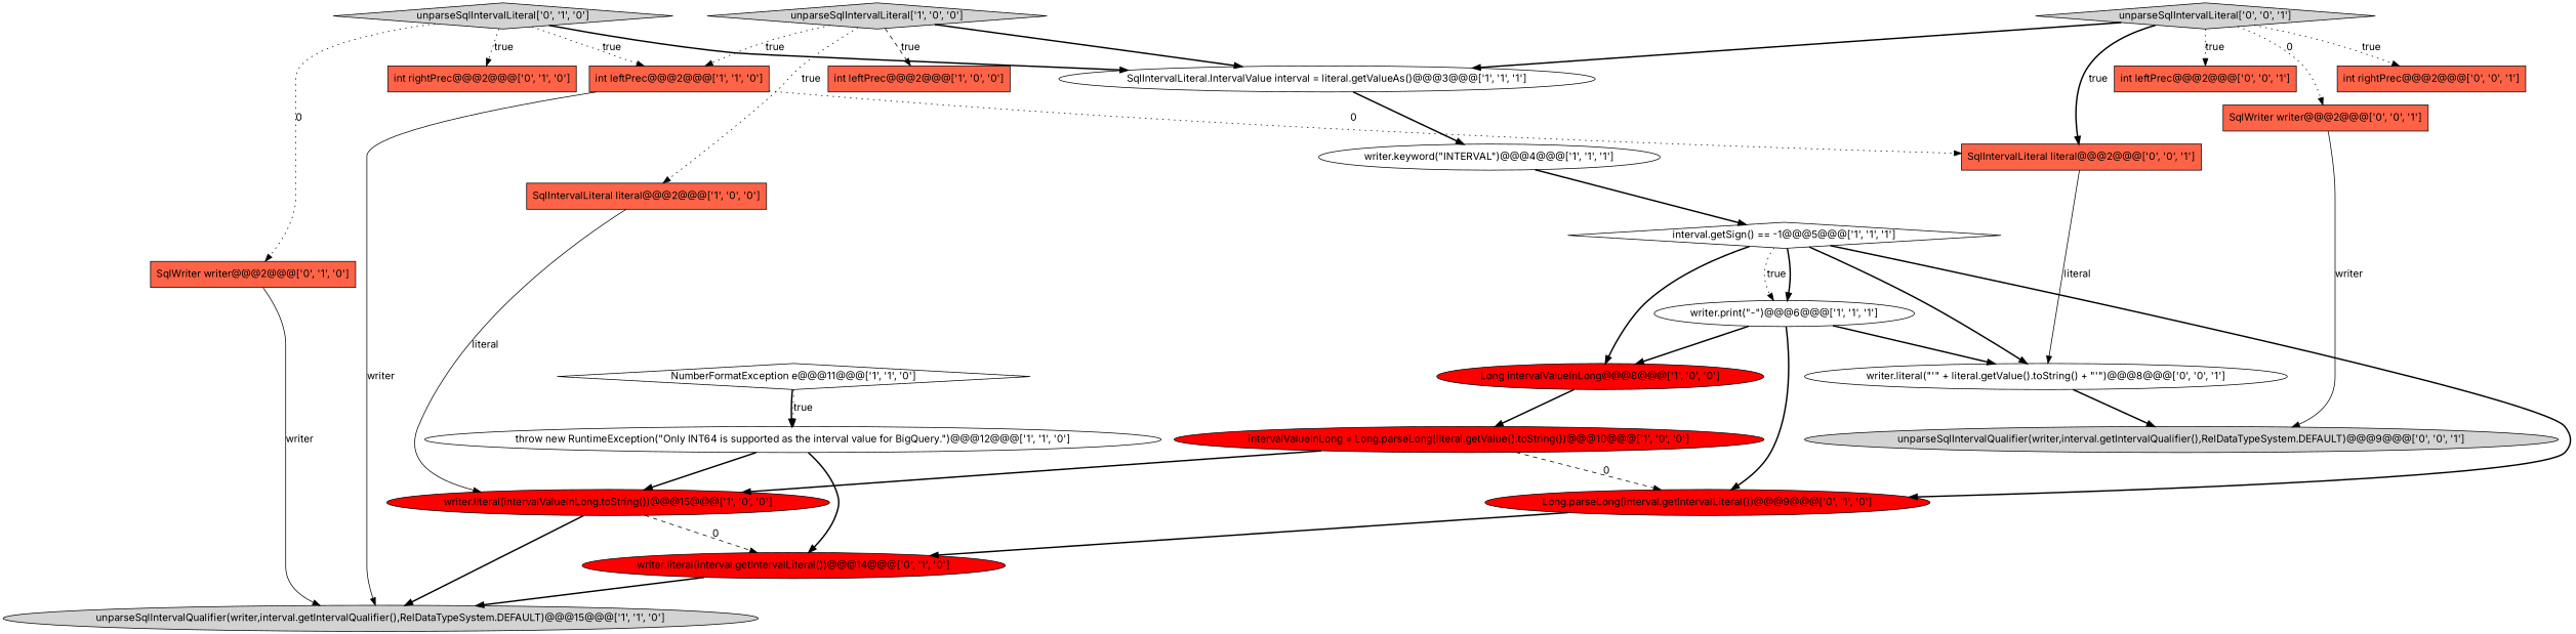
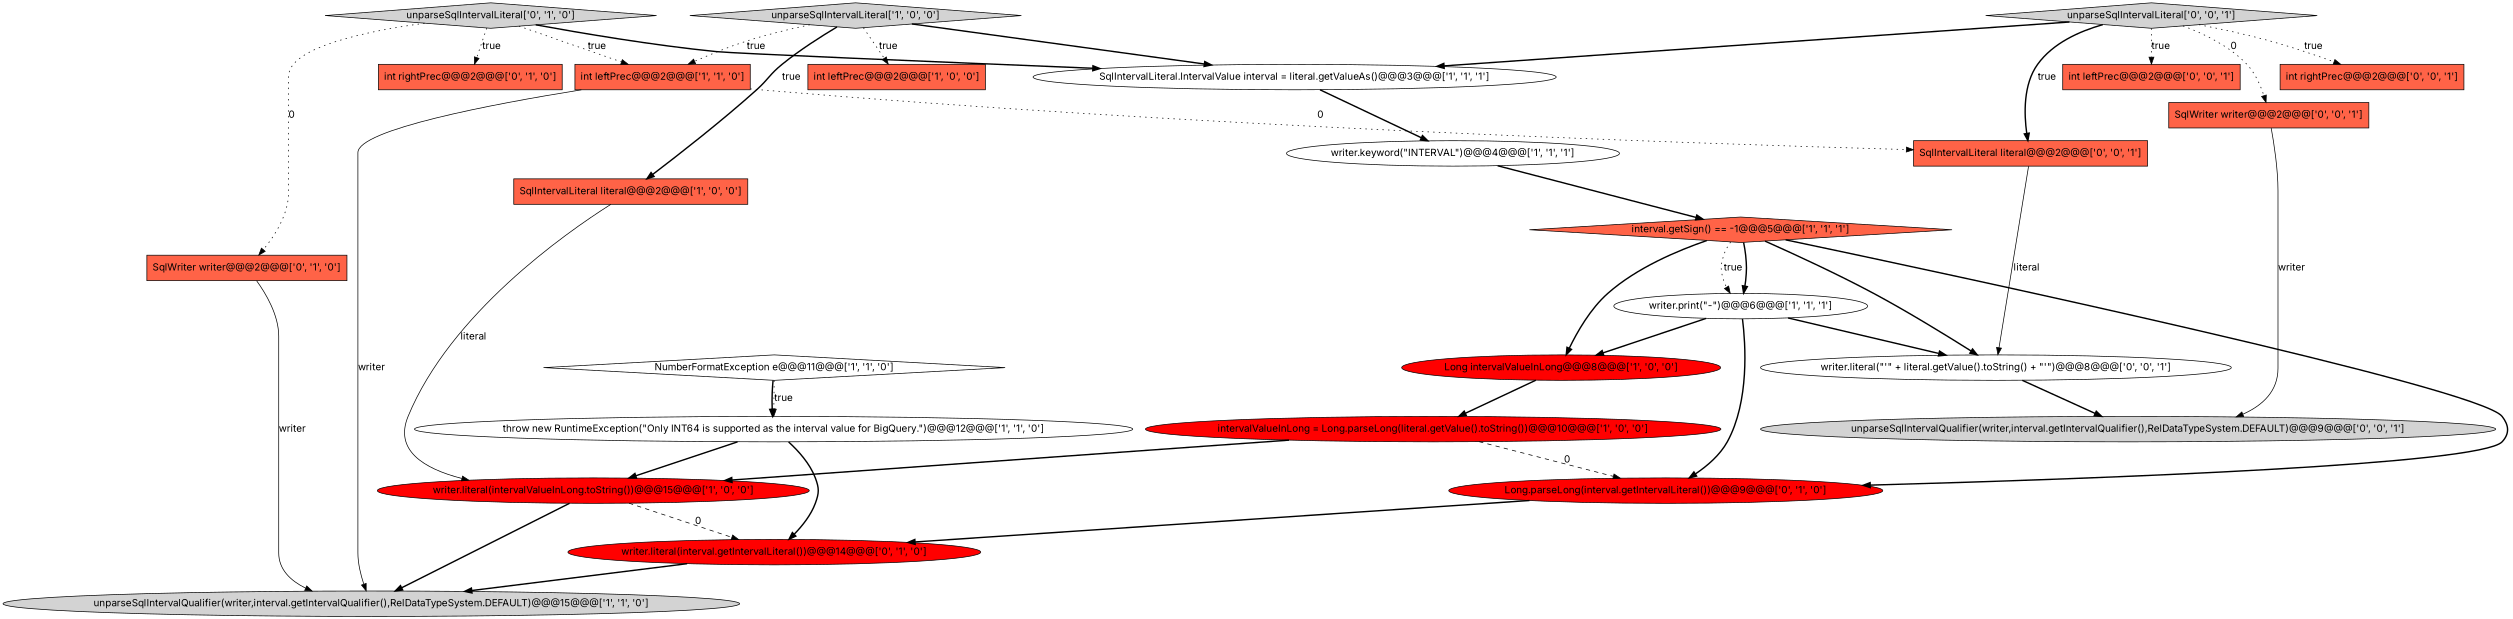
  digraph {
    fontname=Inter
    node [fillcolor=tomato fontname=Inter shape=ellipse style=filled]
    edge [fontname=Inter style=bold]
    n1 [label="int rightPrec@@@2@@@['0', '1', '0']" shape=box]
    n2 [fillcolor=red label="writer.literal(intervalValueInLong.toString())@@@15@@@['1', '0', '0']"]
    n3 [fillcolor=red label="writer.literal(interval.getIntervalLiteral())@@@14@@@['0', '1', '0']"]
    n4 [fillcolor=lightgray label="unparseSqlIntervalQualifier(writer,interval.getIntervalQualifier(),RelDataTypeSystem.DEFAULT)@@@15@@@['1', '1', '0']"]
    n5 [label="int rightPrec@@@2@@@['0', '0', '1']" shape=box]
    n6 [label="int leftPrec@@@2@@@['1', '0', '0']" shape=box]
    n7 [fillcolor=white label="throw new RuntimeException(\"Only INT64 is supported as the interval value for BigQuery.\")@@@12@@@['1', '1', '0']"]
    n8 [fillcolor=lightgray label="unparseSqlIntervalLiteral['0', '1', '0']" shape=diamond]
    n9 [fillcolor=white label="SqlIntervalLiteral.IntervalValue interval = literal.getValueAs()@@@3@@@['1', '1', '1']"]
    n10 [label="SqlWriter writer@@@2@@@['0', '1', '0']" shape=box]
    n11 [label="int leftPrec@@@2@@@['1', '1', '0']" shape=box]
    n12 [fillcolor=white label="writer.keyword(\"INTERVAL\")@@@4@@@['1', '1', '1']"]
    n13 [label="SqlIntervalLiteral literal@@@2@@@['0', '0', '1']" shape=box]
    n14 [fillcolor=white label="writer.literal(\"'\" + literal.getValue().toString() + \"'\")@@@8@@@['0', '0', '1']"]
    n15 [fillcolor=lightgray label="unparseSqlIntervalQualifier(writer,interval.getIntervalQualifier(),RelDataTypeSystem.DEFAULT)@@@9@@@['0', '0', '1']"]
    n16 [fillcolor=white label="writer.print(\"-\")@@@6@@@['1', '1', '1']"]
    n17 [fillcolor=red label="Long.parseLong(interval.getIntervalLiteral())@@@9@@@['0', '1', '0']"]
    n18 [fillcolor=red label="Long intervalValueInLong@@@8@@@['1', '0', '0']"]
    n19 [fillcolor=red label="intervalValueInLong = Long.parseLong(literal.getValue().toString())@@@10@@@['1', '0', '0']"]
-   n20 [fillcolor=white label="interval.getSign() == -1@@@5@@@['1', '1', '1']" shape=diamond]
+   n20 [label="interval.getSign() == -1@@@5@@@['1', '1', '1']" shape=diamond]
    n21 [label="SqlWriter writer@@@2@@@['0', '0', '1']" shape=box]
    n22 [label="SqlIntervalLiteral literal@@@2@@@['1', '0', '0']" shape=box]
    n23 [fillcolor=lightgray label="unparseSqlIntervalLiteral['0', '0', '1']" shape=diamond]
    n24 [label="int leftPrec@@@2@@@['0', '0', '1']" shape=box]
    n25 [fillcolor=lightgray label="unparseSqlIntervalLiteral['1', '0', '0']" shape=diamond]
    n26 [fillcolor=white label="NumberFormatException e@@@11@@@['1', '1', '0']" shape=diamond]
    n2 -> n3 [label=0 style=dashed]
    n2 -> n4
    n3 -> n4
    n7 -> n2
    n7 -> n3
    n8 -> n1 [label=true style=dotted]
    n8 -> n9
    n8 -> n10 [label=0 style=dotted]
    n8 -> n11 [label=true style=dotted]
    n9 -> n12
    n10 -> n4 [label=writer style=solid]
    n11 -> n4 [label=writer style=solid]
    n11 -> n13 [label=0 style=dotted]
    n12 -> n20
    n13 -> n14 [label=literal style=solid]
    n14 -> n15
    n16 -> n14
    n16 -> n17
    n16 -> n18
    n17 -> n3
    n18 -> n19
    n19 -> n2
    n19 -> n17 [label=0 style=dashed]
    n20 -> n14
    n20 -> n16
    n20 -> n16 [label=true style=dotted]
    n20 -> n17
    n20 -> n18
    n21 -> n15 [label=writer style=solid]
    n22 -> n2 [label=literal style=solid]
    n23 -> n5 [label=true style=dotted]
    n23 -> n9
    n23 -> n13 [label=true]
    n23 -> n21 [label=0 style=dotted]
    n23 -> n24 [label=true style=dotted]
-   n25 -> n6 [label=true style=dashed]
+   n25 -> n6 [label=true style=dotted]
    n25 -> n9
    n25 -> n11 [label=true style=dotted]
-   n25 -> n22 [label=true style=dotted]
+   n25 -> n22 [label=true]
    n26 -> n7 [label=true style=dotted]
    n26 -> n7
  }
